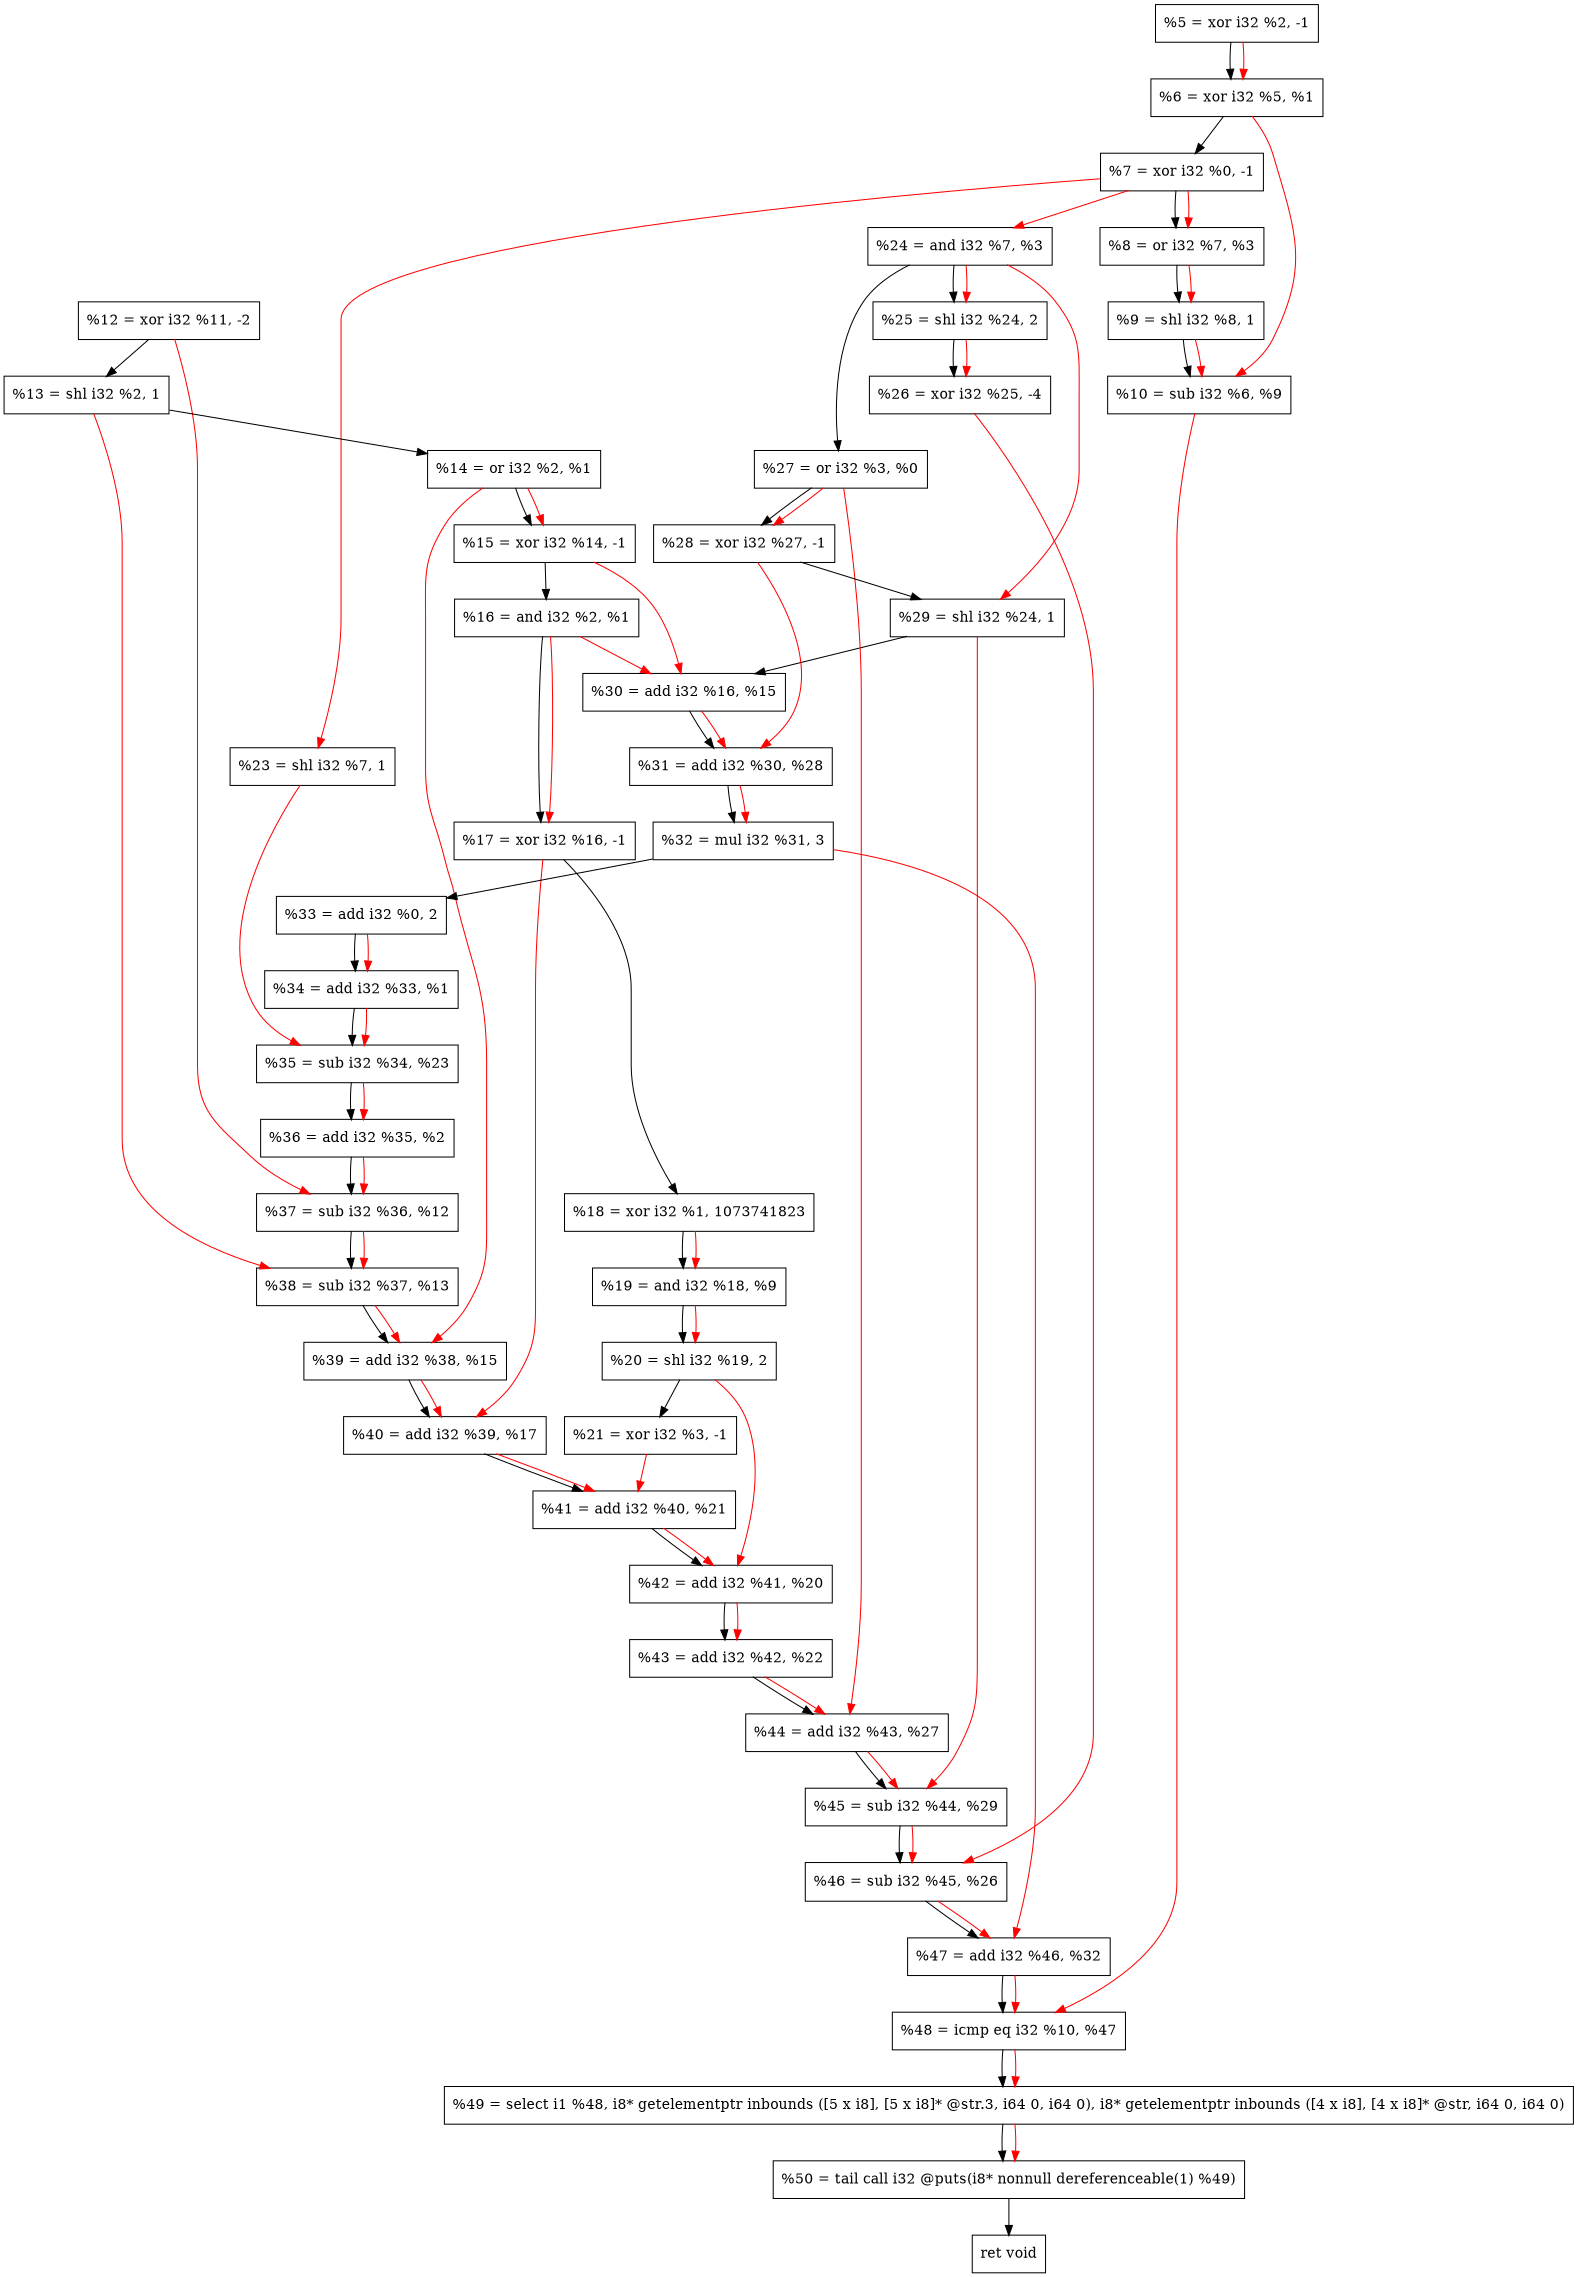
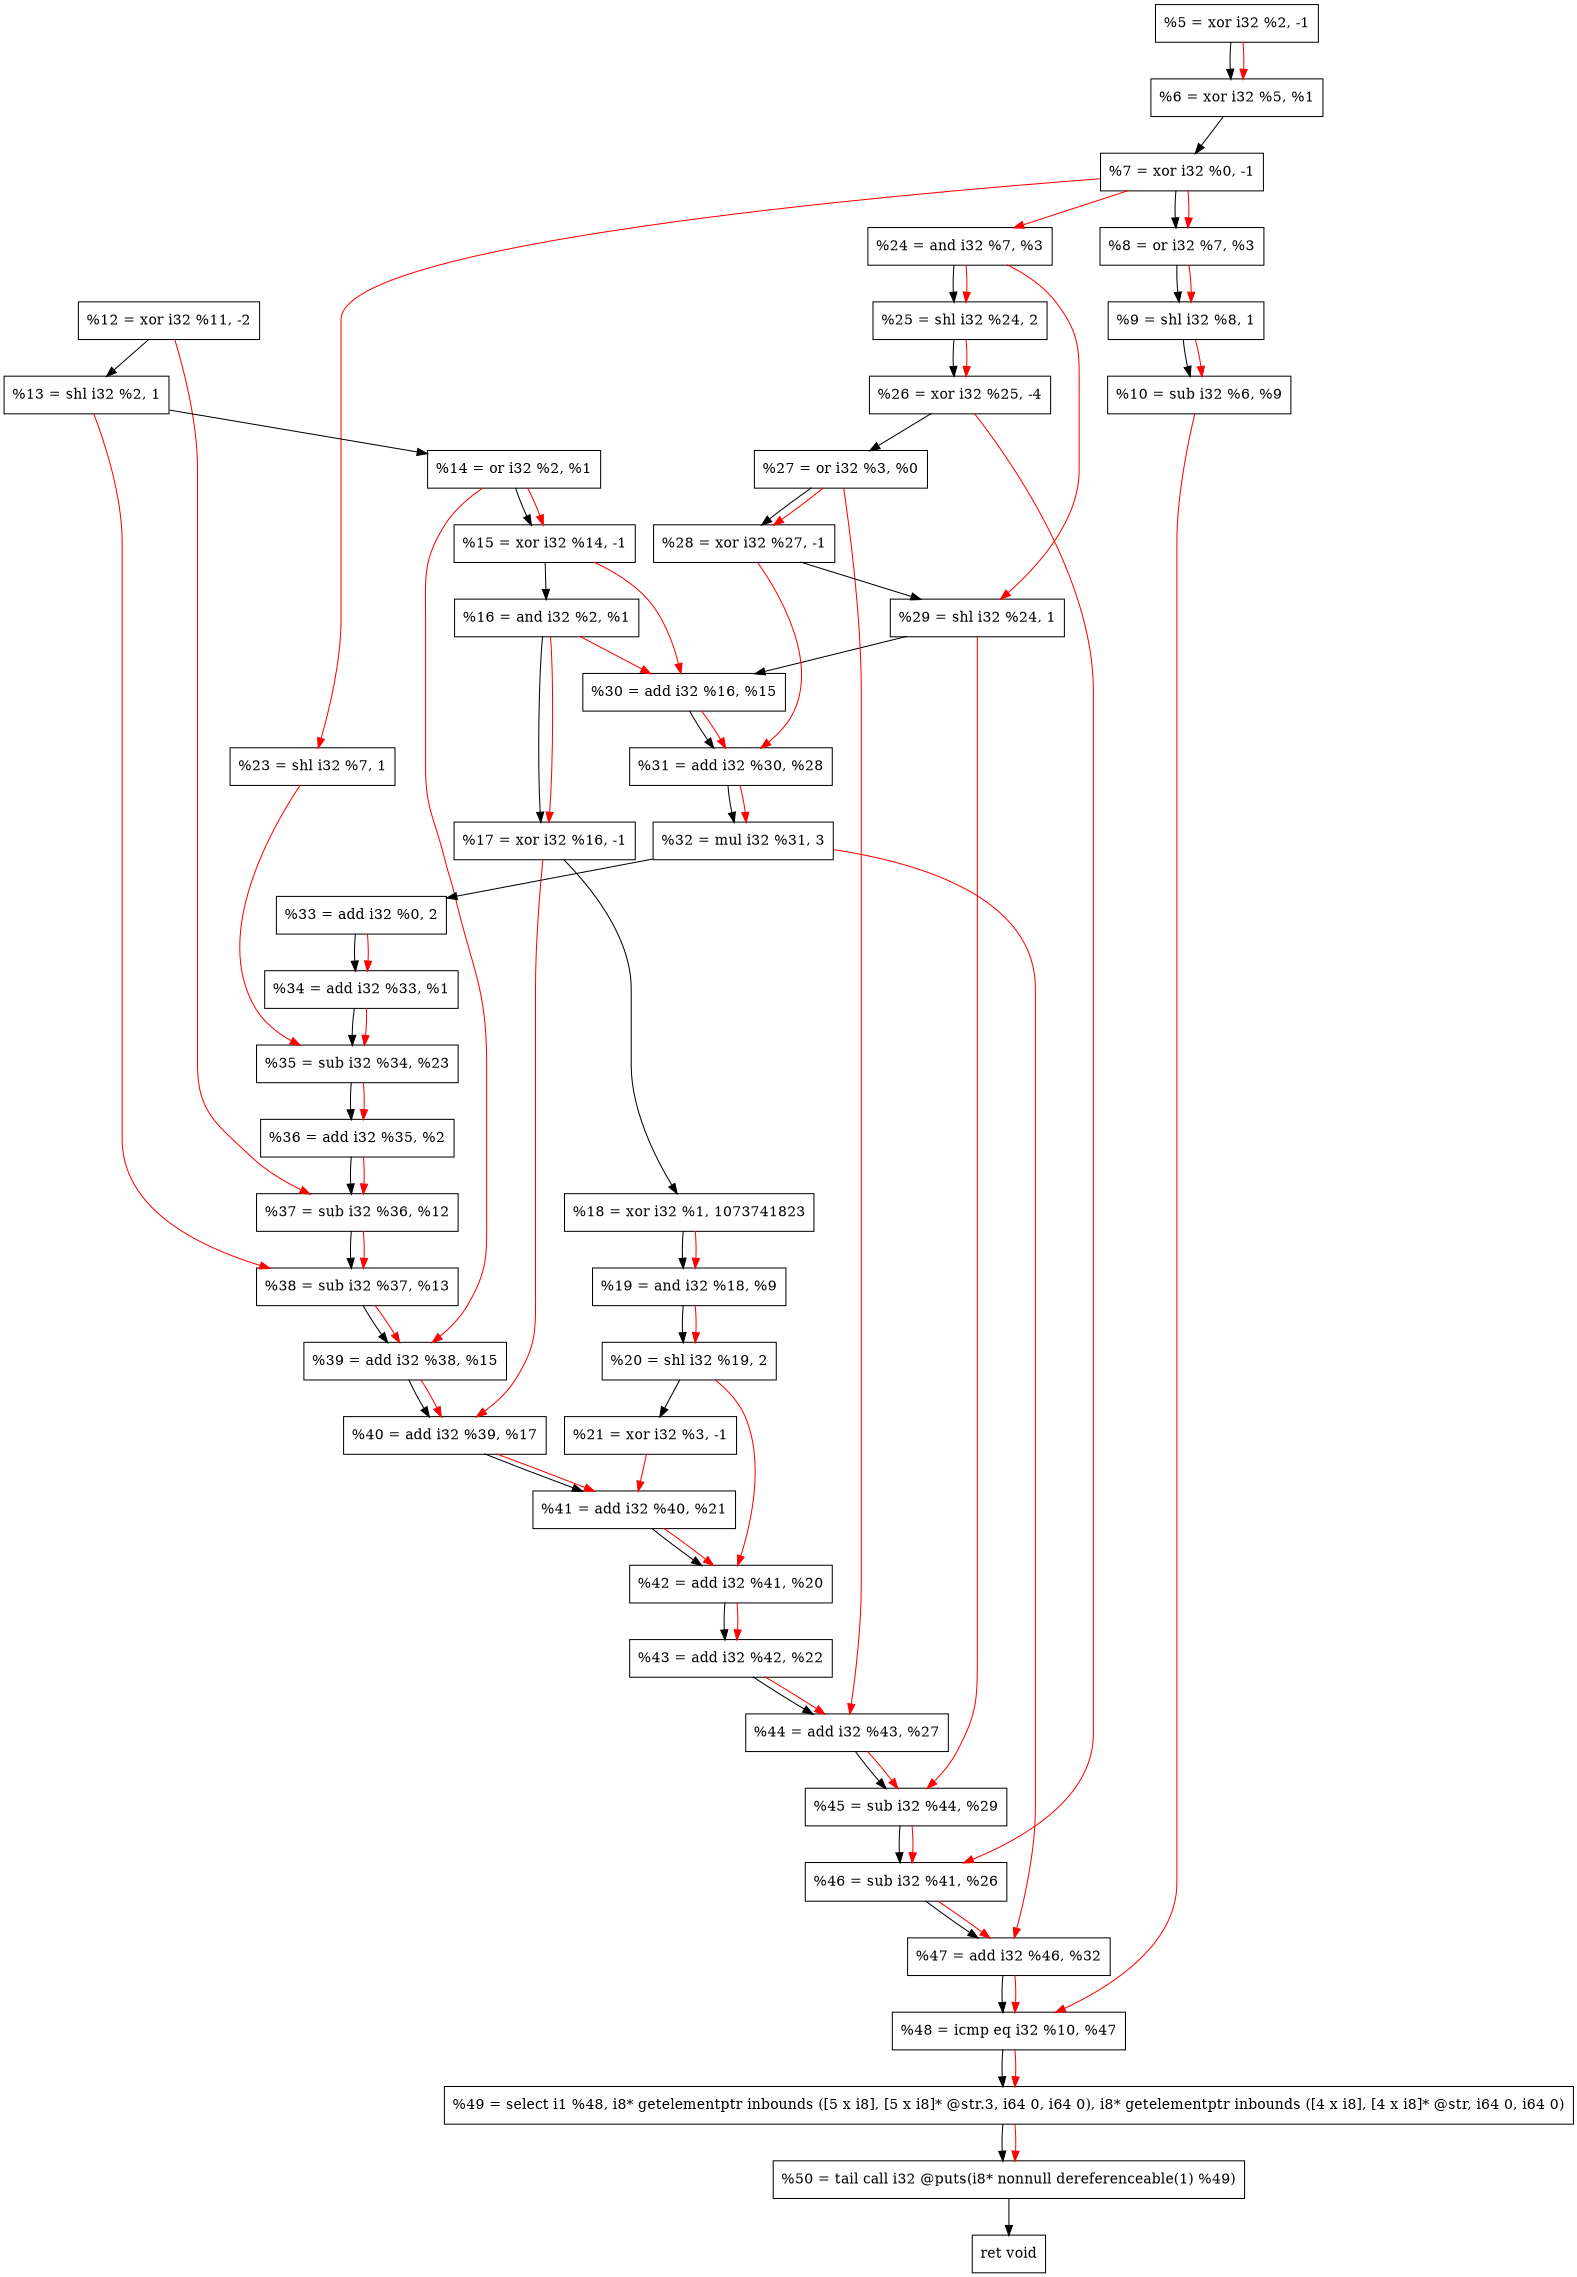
  digraph {
    node [shape=record]
    edge [color=red]
    n1 [label="  %5 = xor i32 %2, -1"]
    n2 [label="  %6 = xor i32 %5, %1"]
    n3 [label="  %7 = xor i32 %0, -1"]
    n4 [label="  %10 = sub i32 %6, %9"]
    n5 [label="  %8 = or i32 %7, %3"]
    n6 [label="  %23 = shl i32 %7, 1"]
    n7 [label="  %24 = and i32 %7, %3"]
    n8 [label="  %48 = icmp eq i32 %10, %47"]
    n9 [label="  %9 = shl i32 %8, 1"]
    n10 [label="  %35 = sub i32 %34, %23"]
    n11 [label="  %25 = shl i32 %24, 2"]
    n12 [label="  %29 = shl i32 %24, 1"]
    n13 [label="  %49 = select i1 %48, i8* getelementptr inbounds ([5 x i8], [5 x i8]* @str.3, i64 0, i64 0), i8* getelementptr inbounds ([4 x i8], [4 x i8]* @str, i64 0, i64 0)"]
    n14 [label="  %12 = xor i32 %11, -2"]
    n15 [label="  %13 = shl i32 %2, 1"]
    n16 [label="  %37 = sub i32 %36, %12"]
    n17 [label="  %14 = or i32 %2, %1"]
    n18 [label="  %38 = sub i32 %37, %13"]
    n19 [label="  %15 = xor i32 %14, -1"]
    n20 [label="  %39 = add i32 %38, %15"]
    n21 [label="  %16 = and i32 %2, %1"]
    n22 [label="  %30 = add i32 %16, %15"]
    n23 [label="  %17 = xor i32 %16, -1"]
    n24 [label="  %31 = add i32 %30, %28"]
    n25 [label="  %40 = add i32 %39, %17"]
    n26 [label="  %18 = xor i32 %1, 1073741823"]
    n27 [label="%19 = and i32 %18, %9"]
    n28 [label="  %41 = add i32 %40, %21"]
    n29 [label="  %20 = shl i32 %19, 2"]
    n30 [label="  %21 = xor i32 %3, -1"]
    n31 [label="  %42 = add i32 %41, %20"]
    n32 [label="  %43 = add i32 %42, %22"]
    n33 [label="  %44 = add i32 %43, %27"]
    n34 [label="  %36 = add i32 %35, %2"]
    n35 [label="  %26 = xor i32 %25, -4"]
    n36 [label="  %45 = sub i32 %44, %29"]
    n37 [label="  %27 = or i32 %3, %0"]
-   n38 [label="  %46 = sub i32 %45, %26"]
+   n38 [label="%46 = sub i32 %41, %26"]
    n39 [label="  %28 = xor i32 %27, -1"]
    n40 [label="  %47 = add i32 %46, %32"]
    n41 [label="  %32 = mul i32 %31, 3"]
    n42 [label="  %33 = add i32 %0, 2"]
    n43 [label="  %34 = add i32 %33, %1"]
    n44 [label="  %50 = tail call i32 @puts(i8* nonnull dereferenceable(1) %49)"]
    n45 [label="  ret void"]
    n1 -> n2 [color=""]
    n1 -> n2
    n2 -> n3 [color=""]
-   n2 -> n4
    n3 -> n5 [color=""]
    n3 -> n5
    n3 -> n6
    n3 -> n7
    n4 -> n8
    n5 -> n9 [color=""]
    n5 -> n9
    n6 -> n10
    n7 -> n11 [color=""]
    n7 -> n11
    n7 -> n12
    n8 -> n13 [color=""]
    n8 -> n13
    n9 -> n4 [color=""]
    n9 -> n4
    n10 -> n34 [color=""]
    n10 -> n34
    n11 -> n35 [color=""]
    n11 -> n35
    n12 -> n22 [color=""]
    n12 -> n36
    n13 -> n44 [color=""]
    n13 -> n44
    n14 -> n15 [color=""]
    n14 -> n16
    n15 -> n17 [color=""]
    n15 -> n18
    n16 -> n18 [color=""]
    n16 -> n18
    n17 -> n19 [color=""]
    n17 -> n19
    n17 -> n20
    n18 -> n20 [color=""]
    n18 -> n20
    n19 -> n21 [color=""]
    n19 -> n22
    n20 -> n25 [color=""]
    n20 -> n25
    n21 -> n22
    n21 -> n23 [color=""]
    n21 -> n23
    n22 -> n24 [color=""]
    n22 -> n24
    n23 -> n25
    n23 -> n26 [color=""]
    n24 -> n41 [color=""]
    n24 -> n41
    n25 -> n28 [color=""]
    n25 -> n28
    n26 -> n27 [color=""]
    n26 -> n27
    n27 -> n29 [color=""]
    n27 -> n29
    n28 -> n31 [color=""]
    n28 -> n31
    n29 -> n30 [color=""]
    n29 -> n31
    n30 -> n28
    n31 -> n32 [color=""]
    n31 -> n32
    n32 -> n33 [color=""]
    n32 -> n33
    n33 -> n36 [color=""]
    n33 -> n36
    n34 -> n16 [color=""]
    n34 -> n16
-   n7 -> n37 [color=""]
+   n35 -> n37 [color=""]
    n35 -> n38
    n36 -> n38 [color=""]
    n36 -> n38
    n37 -> n33
    n37 -> n39 [color=""]
    n37 -> n39
    n38 -> n40 [color=""]
    n38 -> n40
    n39 -> n12 [color=""]
    n39 -> n24
    n40 -> n8 [color=""]
    n40 -> n8
    n41 -> n40
    n41 -> n42 [color=""]
    n42 -> n43 [color=""]
    n42 -> n43
    n43 -> n10 [color=""]
    n43 -> n10
    n44 -> n45 [color=""]
  }
